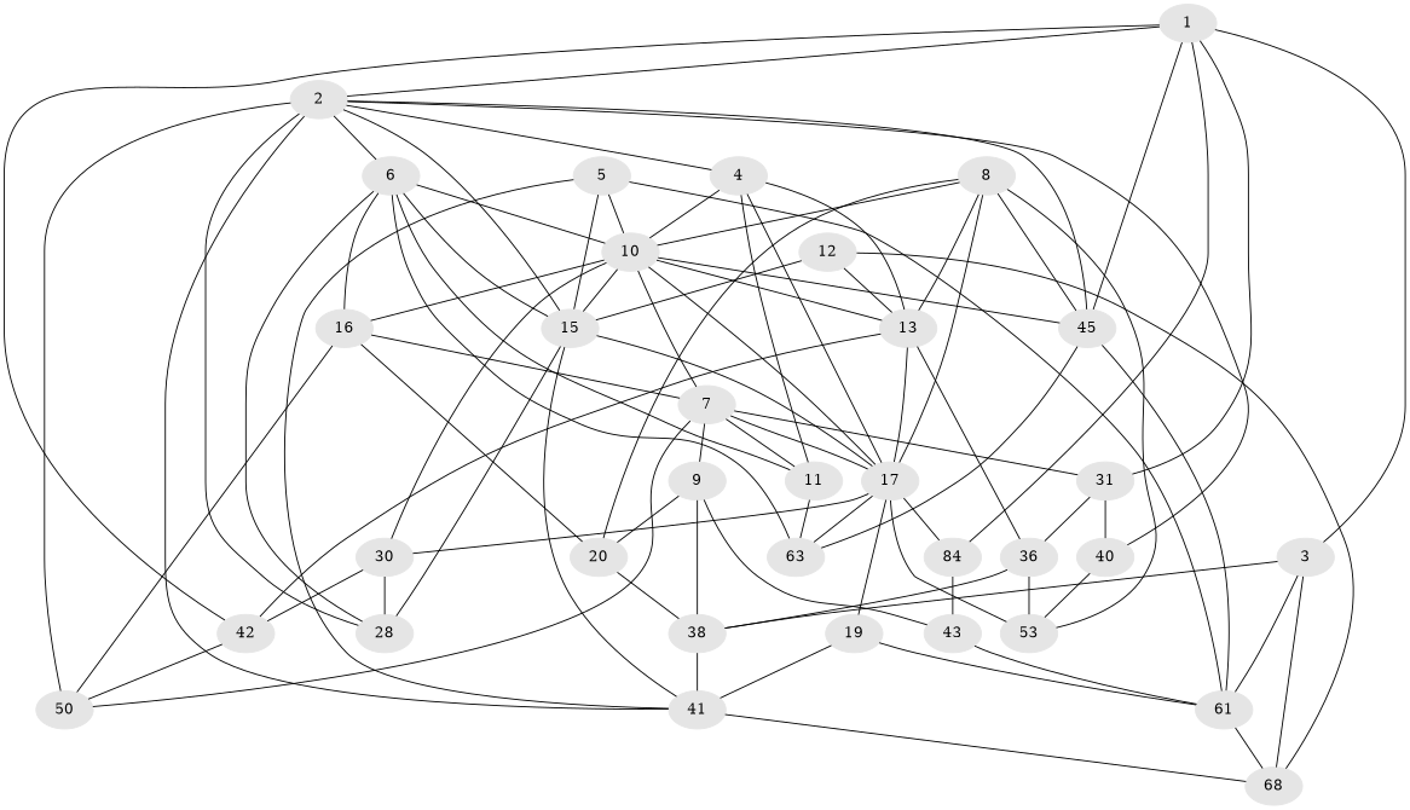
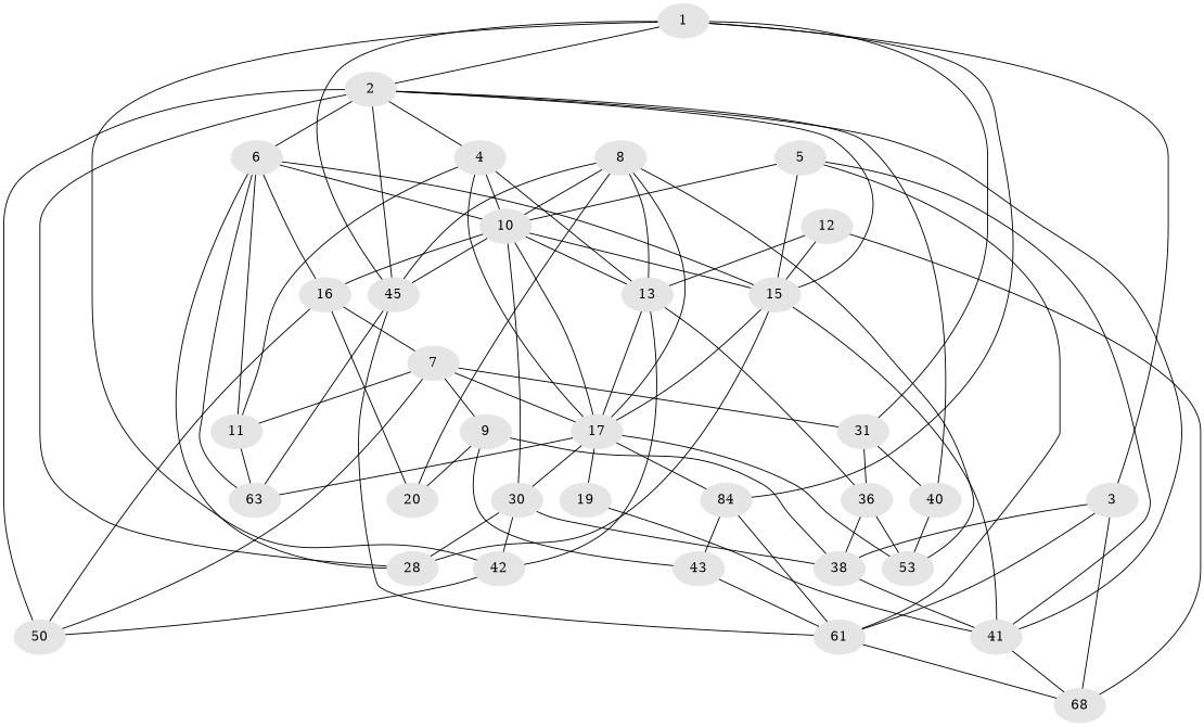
  graph {
    node [color=gray90 style=filled]
    1 [super="+58"]
    2 [super="+32+34+23"]
    3
    n4 [label=84]
    31 [super="+66"]
    42
    45 [super="+59"]
    4 [super="+54"]
    6 [super="+39+62"]
    15 [super="+60+26+46"]
    28
    40
    41 [super="+47+64"]
    50 [super="+67"]
    38 [super="+55"]
    61 [super="+65"]
    68
    43
    36
    63
    10 [super="+48+35"]
    11
    13 [super="+18"]
    17 [super="+51+37+21+57"]
    16
    53 [super="+56"]
    30
    19
    5 [super="+25"]
    7 [super="+14"]
    9
    n32 [label=20]
    8 [super="+20"]
    12
    1 -- 2
    1 -- 3
    1 -- n4
    1 -- 31
    1 -- 42
    1 -- 45
    2 -- 45
    2 -- 4
    2 -- 6
    2 -- 15
    2 -- 28 [weight=2]
    2 -- 40
    2 -- 41
    2 -- 50 [weight=3]
    3 -- 38
    3 -- 61
    3 -- 68
    n4 -- 43
    31 -- 40 [weight=2]
    31 -- 36
    42 -- 50
    45 -- 61
    45 -- 63
    4 -- 10
    4 -- 11
    4 -- 13 [weight=2]
    4 -- 17
    6 -- 15 [weight=2]
    6 -- 28
    6 -- 63
    6 -- 10
    6 -- 11
    6 -- 16
    15 -- 28
    15 -- 41
    15 -- 17
    40 -- 53
    41 -- 68
    38 -- 41 [weight=2]
    61 -- 68
    43 -- 61
    36 -- 38
    36 -- 53 [weight=2]
    10 -- 45
    10 -- 15
    10 -- 13
    10 -- 17
    10 -- 16
    10 -- 30
    11 -- 63
    13 -- 42
    13 -- 36
    13 -- 17
    17 -- n4 [weight=2]
    17 -- 63
    17 -- 53 [weight=2]
    17 -- 30
    17 -- 19 [weight=2]
    16 -- 50
    16 -- 7 [weight=2]
    16 -- n32
    30 -- 42
    30 -- 28
    19 -- 41
-   19 -- 61
+   n4 -- 61
    5 -- 15
    5 -- 41
    5 -- 61
    5 -- 10
    7 -- 31
    7 -- 50
-   7 -- 10
    7 -- 11
    7 -- 17
    7 -- 9
    9 -- 38
    9 -- 43
    9 -- n32
-   n32 -- 38
+   30 -- 38
    8 -- 45
    8 -- 10
    8 -- 13
    8 -- 17
    8 -- 53
    8 -- n32
    12 -- 15 [weight=2]
    12 -- 68
    12 -- 13
  }
